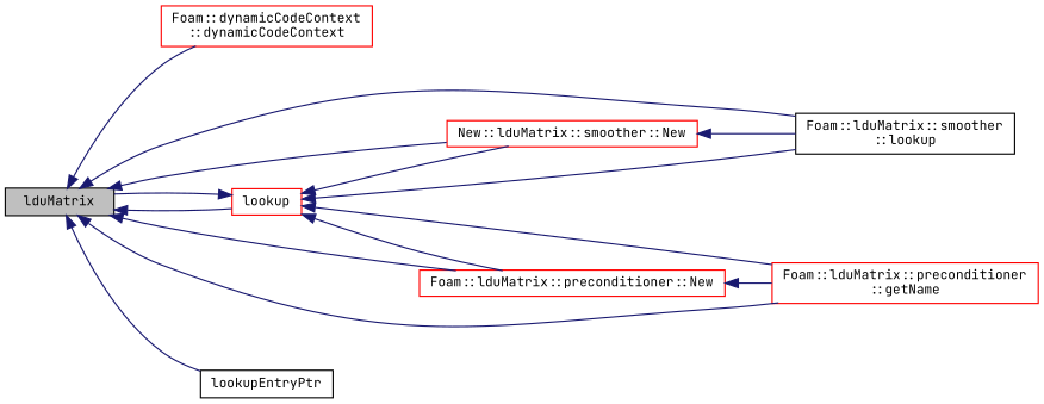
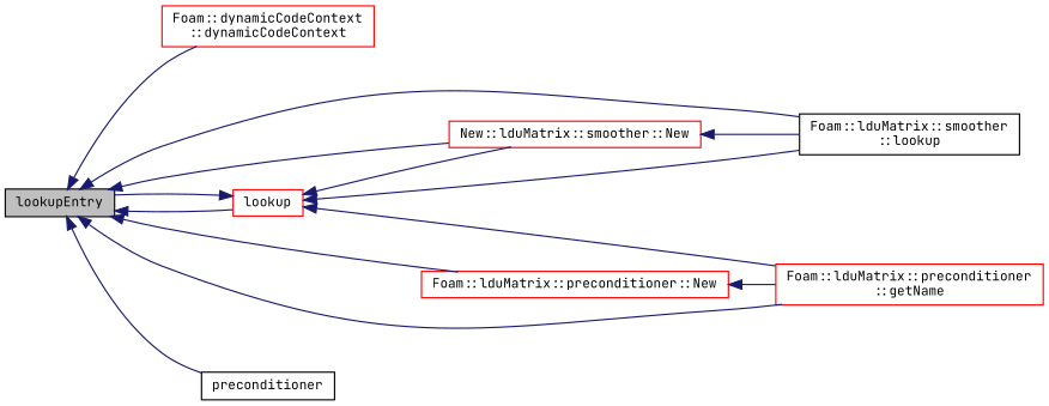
  digraph {
    fontname="JetBrains Mono"
    rankdir=LR
    node [color=red fontname="JetBrains Mono" fontsize=10 shape=record]
    edge [color=midnightblue dir=back fontname="JetBrains Mono" fontsize=10 labelfontname=FreeSans labelfontsize=10 style=solid]
-   n1 [color=black fillcolor=grey75 fontcolor=black height=0.2 label=lduMatrix style=filled width=0.4]
+   n1 [color=black fillcolor=grey75 fontcolor=black height=0.2 label=lookupEntry style=filled width=0.4]
    n2 [height=0.2 label="Foam::dynamicCodeContext\l::dynamicCodeContext" width=0.4]
    n3 [color=black height=0.2 label="Foam::lduMatrix::smoother\l::lookup" width=0.4]
    n4 [height=0.2 label="Foam::lduMatrix::preconditioner\l::getName" width=0.4]
    n5 [height=0.2 label=lookup width=0.4]
    n6 [height=0.2 label="Foam::lduMatrix::preconditioner::New" width=0.4]
    n7 [height=0.2 label="New::lduMatrix::smoother::New" width=0.4]
-   n8 [color=black height=0.2 label=lookupEntryPtr width=0.4]
+   n8 [color=black height=0.2 label=preconditioner width=0.4]
    n1 -> n2
    n1 -> n3
    n1 -> n4
    n1 -> n5
    n1 -> n6
    n1 -> n7
    n1 -> n8
    n5 -> n1
    n5 -> n3
    n5 -> n4
-   n5 -> n6
    n5 -> n7
    n6 -> n4
    n7 -> n3
  }
